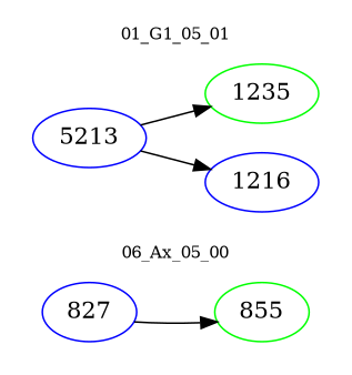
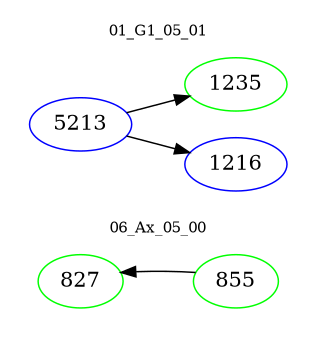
  digraph {
    rankdir=LR
    node [color=blue]
    edge [color=black]
-   n1 [label=827]
+   n1 [color=green label=827]
    n2 [color=green label=855]
    n3 [label=5213]
    n4 [label=1216]
    n5 [color=green label=1235]
    subgraph cluster_1 {
      color=white
      fontsize=10
      label="06_Ax_05_00"
      n1
      n2
    }
    subgraph cluster_2 {
      color=white
      fontsize=10
      label="01_G1_05_01"
      n3
      n4
      n5
    }
-   n1 -> n2
+   n2 -> n1
    n3 -> n4
    n3 -> n5
  }
